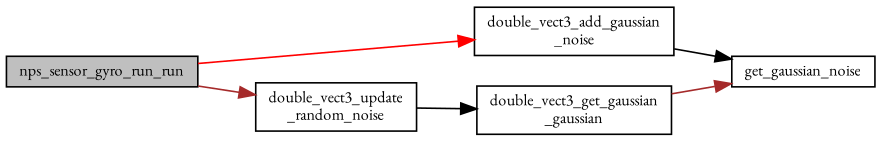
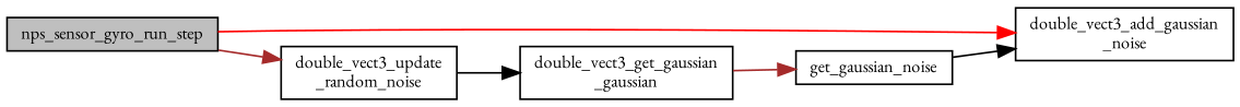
  digraph {
    fontname="EB Garamond"
    rankdir=LR
    node [color=black fillcolor=white fontname="EB Garamond" fontsize=10 shape=record style=filled]
    edge [color=brown fontname="EB Garamond" fontsize=10 labelfontname=FreeSans labelfontsize=10 style=solid]
-   n1 [fillcolor=grey75 fontcolor=black height=0.2 label=nps_sensor_gyro_run_run width=0.4]
+   n1 [fillcolor=grey75 fontcolor=black height=0.2 label=nps_sensor_gyro_run_step width=0.4]
    n2 [height=0.2 label="double_vect3_add_gaussian\l_noise" width=0.4]
    n3 [height=0.2 label="double_vect3_update\l_random_noise" width=0.4]
    n4 [height=0.2 label=get_gaussian_noise width=0.4]
    n5 [height=0.2 label="double_vect3_get_gaussian\l_gaussian" width=0.4]
    n1 -> n2 [color=red]
    n1 -> n3
-   n2 -> n4 [color=black]
+   n4 -> n2 [color=black]
    n3 -> n5 [color=black]
    n5 -> n4
  }
